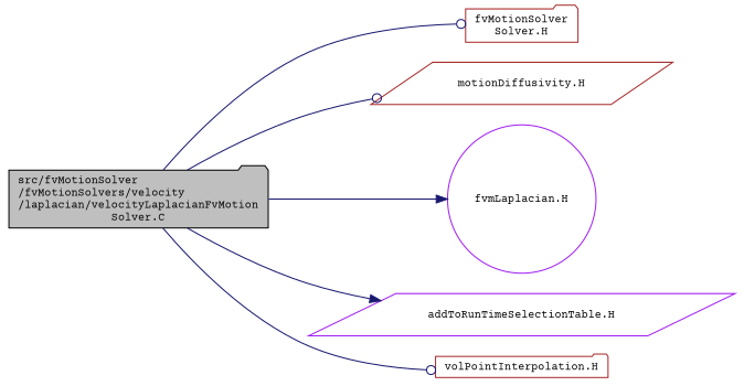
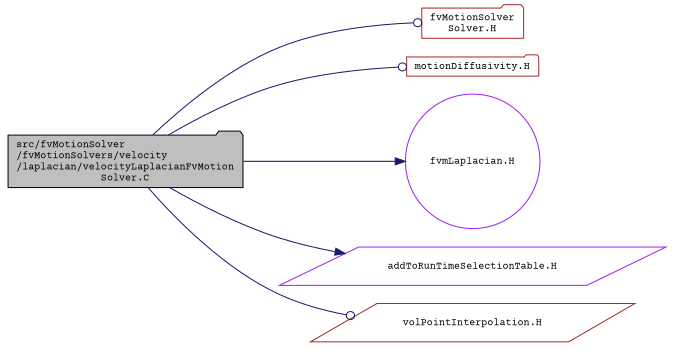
  digraph {
    fontname="Courier Prime"
    rankdir=LR
    node [color=brown fontname="Courier Prime" fontsize=10 shape=folder]
    edge [arrowhead=odot color=midnightblue fontname="Courier Prime" fontsize=10 labelfontname=FreeSans labelfontsize=10 style=solid]
    n1 [color=black fillcolor=grey75 fontcolor=black height=0.2 label="src/fvMotionSolver\l/fvMotionSolvers/velocity\l/laplacian/velocityLaplacianFvMotion\lSolver.C" style=filled width=0.4]
    n2 [height=0.2 label="fvMotionSolver\lSolver.H" width=0.4]
-   n3 [height=0.2 label="motionDiffusivity.H" shape=parallelogram width=0.4]
+   n3 [height=0.2 label="motionDiffusivity.H" width=0.4]
    n4 [color=purple height=0.2 label="fvmLaplacian.H" shape=circle width=0.4]
    n5 [color=purple height=0.2 label="addToRunTimeSelectionTable.H" shape=parallelogram width=0.4]
-   n6 [height=0.2 label="volPointInterpolation.H" width=0.4]
+   n6 [height=0.2 label="volPointInterpolation.H" shape=parallelogram width=0.4]
    n1 -> n2
    n1 -> n3
    n1 -> n4 [arrowhead=normal]
    n1 -> n5 [arrowhead=normal]
    n1 -> n6
  }
